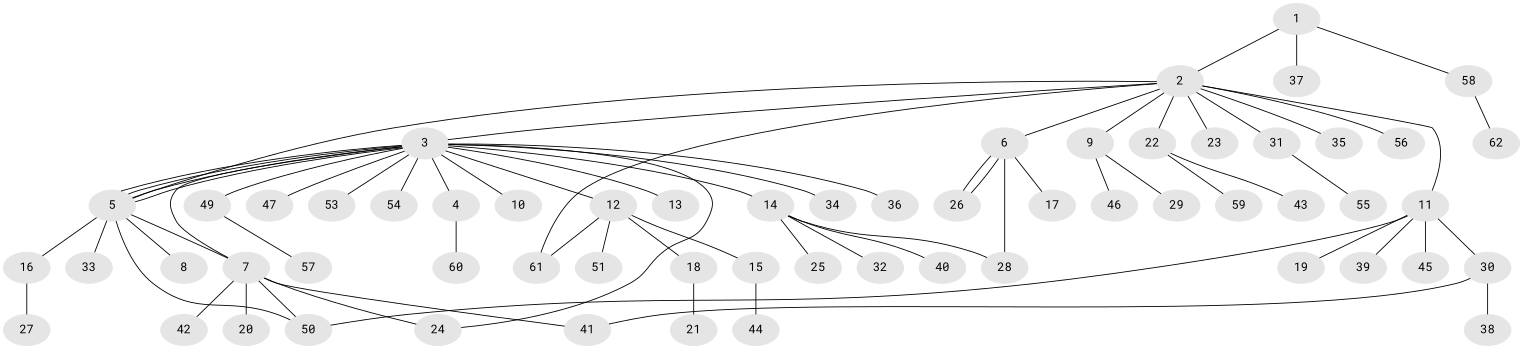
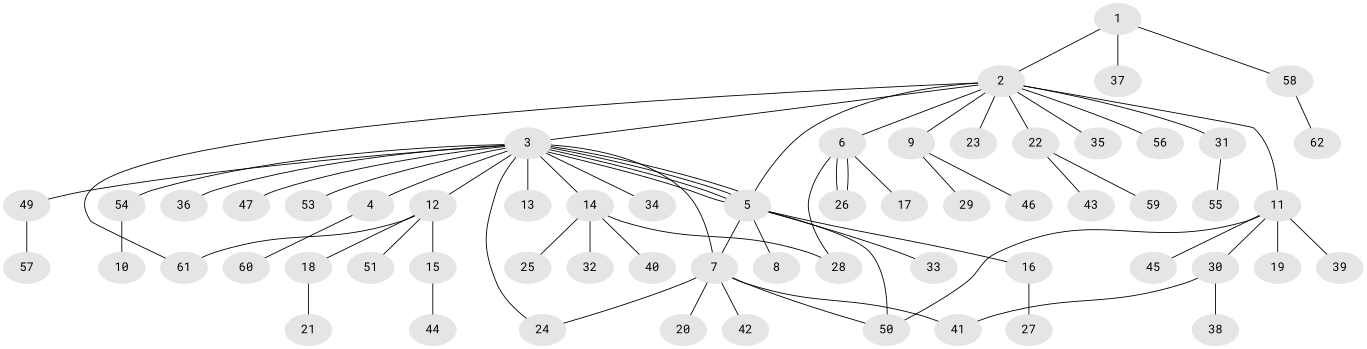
  graph {
    fontname="Roboto Mono"
    node [color=gray90 fontname="Roboto Mono" style=filled]
    edge [fontname="Roboto Mono"]
    1
    2
    37
    58
    3
    5
    6
    9
    11
    22
    23
    31
    35
    56
    61
    62
    4
    7
    10
    12
    13
    14
    24
    34
    36
    47
    49
    53
    54
    8
    16
    33
    50
    17
    26
    28
    29
    46
    19
    30
    39
    45
    43
    59
    55
    60
    20
    41
    42
    15
    18
    51
    25
    32
    40
    57
    27
    38
    44
    21
    1 -- 2
    1 -- 37
    1 -- 58
    2 -- 3
    2 -- 5
    2 -- 6
    2 -- 9
    2 -- 11
    2 -- 22
    2 -- 23
    2 -- 31
    2 -- 35
    2 -- 56
    2 -- 61
    58 -- 62
    3 -- 5
    3 -- 5
    3 -- 5
    3 -- 5
    3 -- 4
    3 -- 7
-   3 -- 10
+   54 -- 10
    3 -- 12
    3 -- 13
    3 -- 14
    3 -- 24
    3 -- 34
    3 -- 36
    3 -- 47
    3 -- 49
    3 -- 53
    3 -- 54
    5 -- 7
    5 -- 8
    5 -- 16
    5 -- 33
    5 -- 50
    6 -- 17
    6 -- 26
    6 -- 26
    6 -- 28
    9 -- 29
    9 -- 46
    11 -- 50
    11 -- 19
    11 -- 30
    11 -- 39
    11 -- 45
    22 -- 43
    22 -- 59
    31 -- 55
    4 -- 60
    7 -- 24
    7 -- 50
    7 -- 20
    7 -- 41
    7 -- 42
    12 -- 61
    12 -- 15
    12 -- 18
    12 -- 51
    14 -- 28
    14 -- 25
    14 -- 32
    14 -- 40
    49 -- 57
    16 -- 27
    30 -- 41
    30 -- 38
    15 -- 44
    18 -- 21
  }
